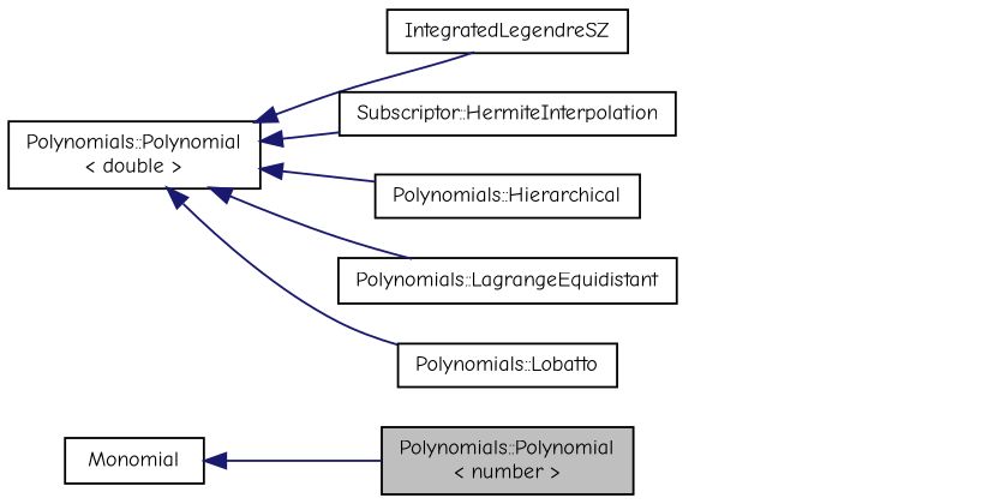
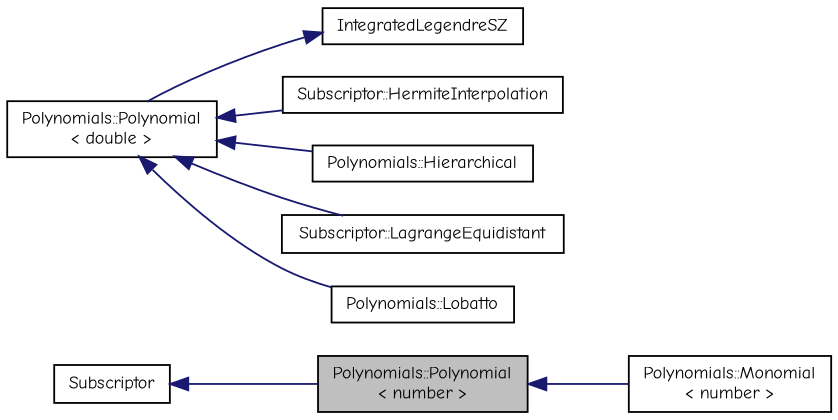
  digraph {
    fontname="Comic Neue"
    rankdir=LR
    node [color=black fillcolor=white fontname="Comic Neue" fontsize=10 shape=record style=filled]
    edge [color=midnightblue dir=back fontname="Comic Neue" fontsize=10 labelfontname=Helvetica labelfontsize=10 style=solid]
    n1 [fillcolor=grey75 fontcolor=black height=0.2 label="Polynomials::Polynomial\l\< number \>" width=0.4]
+   n2 [height=0.2 label="Polynomials::Monomial\l\< number \>" width=0.4]
    n3 [height=0.2 label="Polynomials::Polynomial\l\< double \>" width=0.4]
    n4 [height=0.2 label=IntegratedLegendreSZ width=0.4]
    n5 [height=0.2 label="Subscriptor::HermiteInterpolation" width=0.4]
    n6 [height=0.2 label="Polynomials::Hierarchical" width=0.4]
-   n7 [height=0.2 label="Polynomials::LagrangeEquidistant" width=0.4]
+   n7 [height=0.2 label="Subscriptor::LagrangeEquidistant" width=0.4]
    n8 [height=0.2 label="Polynomials::Lobatto" width=0.4]
-   n9 [height=0.2 label=Monomial width=0.4]
-   n3 -> n4
+   n9 [height=0.2 label=Subscriptor width=0.4]
+   n1 -> n2
+   n4 -> n3
    n3 -> n5
    n3 -> n6
    n3 -> n7
    n3 -> n8
    n9 -> n1
  }
